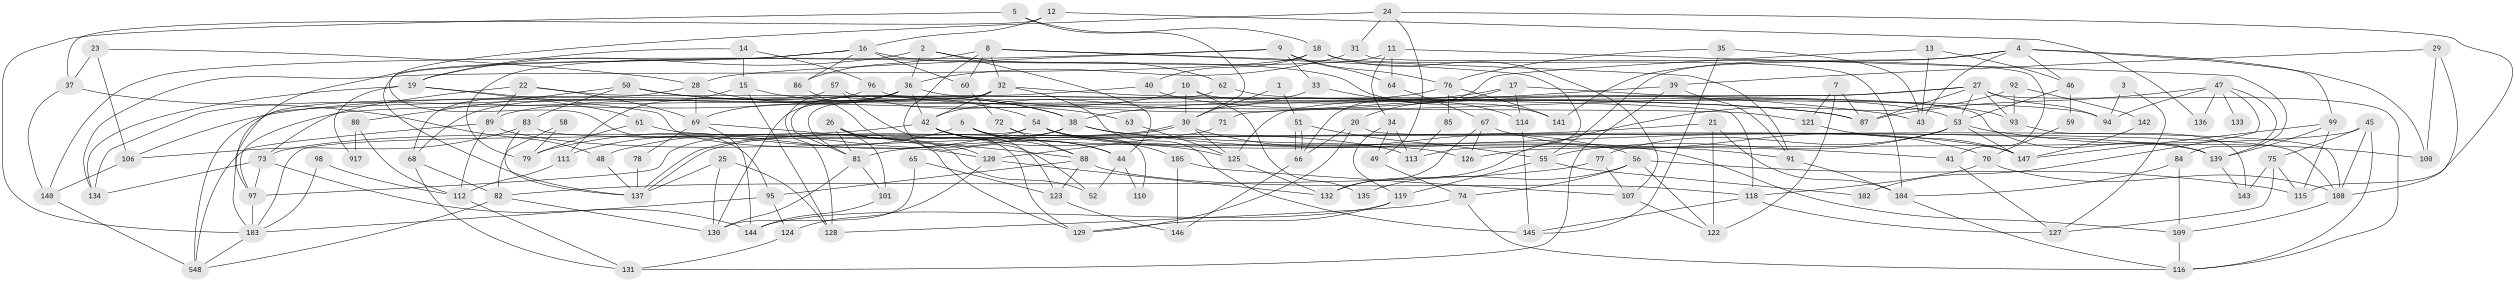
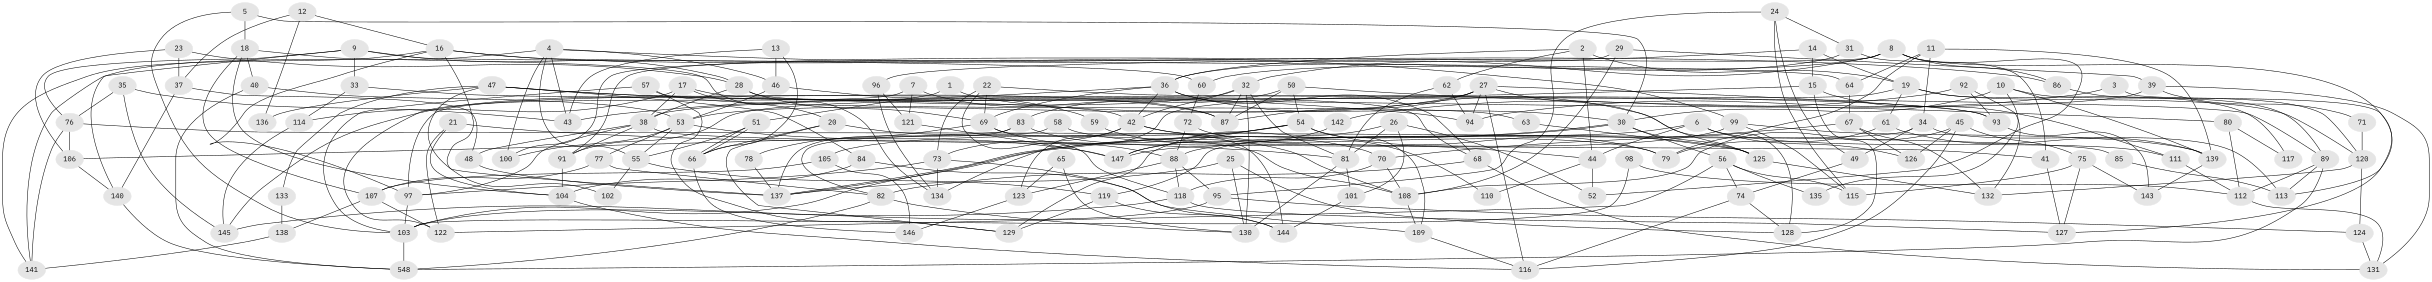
  graph {
    fontname="IBM Plex Mono"
    node [color=gray90 fontname="IBM Plex Mono" style=filled]
    edge [fontname="IBM Plex Mono"]
    1
    30
    51
    137
    125
    56
    55
    66
    2
    19
    36
    44
    62
    134
    61
-   117 [label=917]
+   117
    120
    43
    128
    69
    68
    42
    52
    110
    94
    81
    3
    127
    4
    46
    99
    100
    141
    53
    59
    119
    102
    139
    115
    147
    5
    18
    103
    40
    104
    107
    n47 [label=548]
    6
    88
    111
    126
    118
    95
    123
    112
    7
    87
    121
    122
    8
    32
    60
    86
    91
    113
    130
    145
    72
    9
    28
    33
    64
    76
    140
    38
    114
    67
    106
    85
    10
    89
    135
    143
    11
    34
    79
    49
    12
    16
    37
    136
    97
    48
    13
    146
    14
    15
    96
    41
    17
    20
    93
    108
    129
    116
+   138
    132
    124
    109
    21
    101
    22
    73
    78
    144
    23
    24
    31
    74
    25
    26
    27
    77
    131
    82
    29
    39
    71
    35
    45
    75
    70
    47
    84
    133
    50
    54
    80
    83
    105
    57
    63
    58
    65
    92
    142
    98
    1 -- 30
    1 -- 51
    30 -- 137
    30 -- 137
    30 -- 125
    30 -- 56
    51 -- 55
    51 -- 66
    51 -- 66
    125 -- 132
    56 -- 115
    56 -- 122
    56 -- 135
    56 -- 74
    55 -- 119
    55 -- 102
    66 -- 146
    2 -- 19
    2 -- 36
    2 -- 44
    2 -- 62
    19 -- 134
    19 -- 61
    19 -- 117
    19 -- 120
    36 -- 43
    36 -- 128
    36 -- 69
    36 -- 68
    36 -- 42
    44 -- 52
    44 -- 110
    62 -- 94
    62 -- 81
    61 -- 139
    61 -- 79
    120 -- 132
    120 -- 124
    69 -- 88
    69 -- 78
    69 -- 144
    68 -- 131
    68 -- 82
    42 -- 125
    42 -- 44
    42 -- 123
    42 -- 73
    81 -- 130
    81 -- 101
    3 -- 94
    3 -- 127
    4 -- 55
    4 -- 43
    4 -- 46
    4 -- 99
    4 -- 100
    4 -- 141
    46 -- 53
    46 -- 59
    99 -- 139
    99 -- 115
    99 -- 147
    53 -- 55
    53 -- 100
    53 -- 147
    53 -- 77
    59 -- 70
    119 -- 129
    119 -- 144
    139 -- 143
    5 -- 30
    5 -- 18
    5 -- 103
    18 -- 134
    18 -- 40
    18 -- 104
    18 -- 107
    103 -- n47
    40 -- 53
    40 -- n47
    104 -- 116
    107 -- 122
+   107 -- 138
    6 -- 44
    6 -- 88
    6 -- 111
    6 -- 126
    88 -- 118
    88 -- 95
    88 -- 123
    111 -- 112
    118 -- 127
    118 -- 145
    95 -- 103
    95 -- 124
    123 -- 146
    112 -- 131
    7 -- 87
    7 -- 121
    7 -- 122
    121 -- 147
    8 -- 52
    8 -- 32
    8 -- 60
    8 -- 86
    8 -- 91
    8 -- 113
    32 -- 42
    32 -- 81
    32 -- 87
    32 -- 130
    32 -- 145
    60 -- 72
    86 -- 120
    91 -- 104
    72 -- 110
    72 -- 88
    9 -- 28
    9 -- 33
    9 -- 64
    9 -- 76
    9 -- 140
    28 -- 69
    28 -- 68
    28 -- 38
    33 -- 42
    33 -- 114
    64 -- 67
    76 -- 141
    76 -- 106
    76 -- 85
    140 -- n47
    38 -- 91
    38 -- 97
    38 -- 48
    38 -- 41
    114 -- 145
    67 -- 126
    67 -- 132
    67 -- 70
    106 -- 140
    85 -- 113
    10 -- 30
    10 -- 139
    10 -- 89
    10 -- 135
    89 -- n47
    89 -- 112
    89 -- 113
    11 -- 139
    11 -- 64
    11 -- 34
    11 -- 79
    34 -- 119
    34 -- 113
    34 -- 49
    49 -- 74
    12 -- 16
    12 -- 37
    12 -- 136
    16 -- 137
    16 -- 141
    16 -- 60
    16 -- 86
    16 -- 97
    37 -- 140
    37 -- 48
    97 -- 103
    48 -- 137
    13 -- 66
    13 -- 43
    13 -- 46
    14 -- 19
    14 -- 15
    14 -- 96
    15 -- 128
    15 -- 111
    15 -- 38
    96 -- 134
    96 -- 121
    41 -- 127
    17 -- 38
    17 -- 114
    17 -- 20
    17 -- 93
    20 -- 66
    20 -- 108
    20 -- 129
    93 -- 143
    108 -- 109
+   138 -- 141
    124 -- 131
    109 -- 116
    21 -- 81
    21 -- 104
    21 -- 122
    101 -- 144
    22 -- 69
    22 -- 118
    22 -- 89
    22 -- 73
    73 -- 134
    73 -- 97
    73 -- 144
    78 -- 137
    23 -- 28
    23 -- 106
    23 -- 37
    24 -- 115
    24 -- 95
    24 -- 49
    24 -- 31
    31 -- 36
    31 -- 41
    74 -- 128
    74 -- 116
    25 -- 137
    25 -- 128
    25 -- 130
    26 -- 52
    26 -- 81
    26 -- 129
    26 -- 101
    27 -- 125
    27 -- 94
    27 -- 53
    27 -- 87
    27 -- 97
    27 -- 93
    27 -- 116
    77 -- 107
    77 -- 82
    82 -- n47
    82 -- 130
    29 -- 100
    29 -- 108
    29 -- 39
    39 -- 91
    39 -- 131
    39 -- 71
    71 -- 120
    35 -- 43
    35 -- 145
    35 -- 76
    45 -- 126
    45 -- 108
    45 -- 116
    45 -- 75
    75 -- 127
    75 -- 115
    75 -- 143
    70 -- 118
    70 -- 108
    47 -- 94
    47 -- 102
    47 -- 87
    47 -- 136
    47 -- 84
    47 -- 133
    84 -- 104
    84 -- 109
+   133 -- 138
    50 -- 87
    50 -- 54
    50 -- 80
    50 -- 83
    54 -- 147
    54 -- 103
    54 -- 79
    54 -- 109
    54 -- 105
    80 -- 117
    80 -- 112
    83 -- 137
    83 -- 106
    83 -- 108
    105 -- 107
    105 -- 146
    57 -- 103
    57 -- 129
    57 -- 63
    63 -- 125
    58 -- 79
    58 -- 82
    65 -- 123
    65 -- 130
    92 -- 93
    92 -- 132
    92 -- 142
    142 -- 147
    98 -- 103
    98 -- 112
  }
